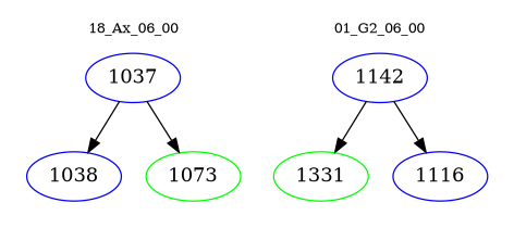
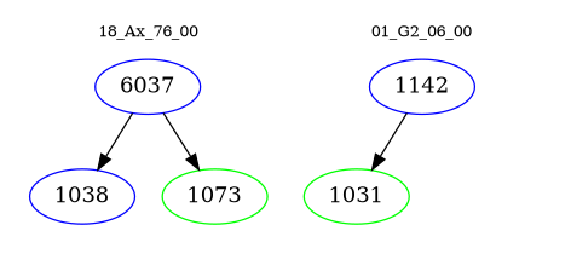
  digraph {
    node [color=blue]
    edge [color=black]
-   n1 [label=1037]
+   n1 [label=6037]
    n2 [label=1038]
    n3 [color=green label=1073]
    n4 [label=1142]
-   n5 [color=green label=1331]
-   n6 [label=1116]
+   n5 [color=green label=1031]
    subgraph cluster_1 {
      color=white
      fontsize=10
-     label="18_Ax_06_00"
+     label="18_Ax_76_00"
      n1
      n2
      n3
    }
    subgraph cluster_2 {
      color=white
      fontsize=10
      label="01_G2_06_00"
      n4
      n5
-     n6
    }
    n1 -> n2
    n1 -> n3
    n4 -> n5
-   n4 -> n6
  }
